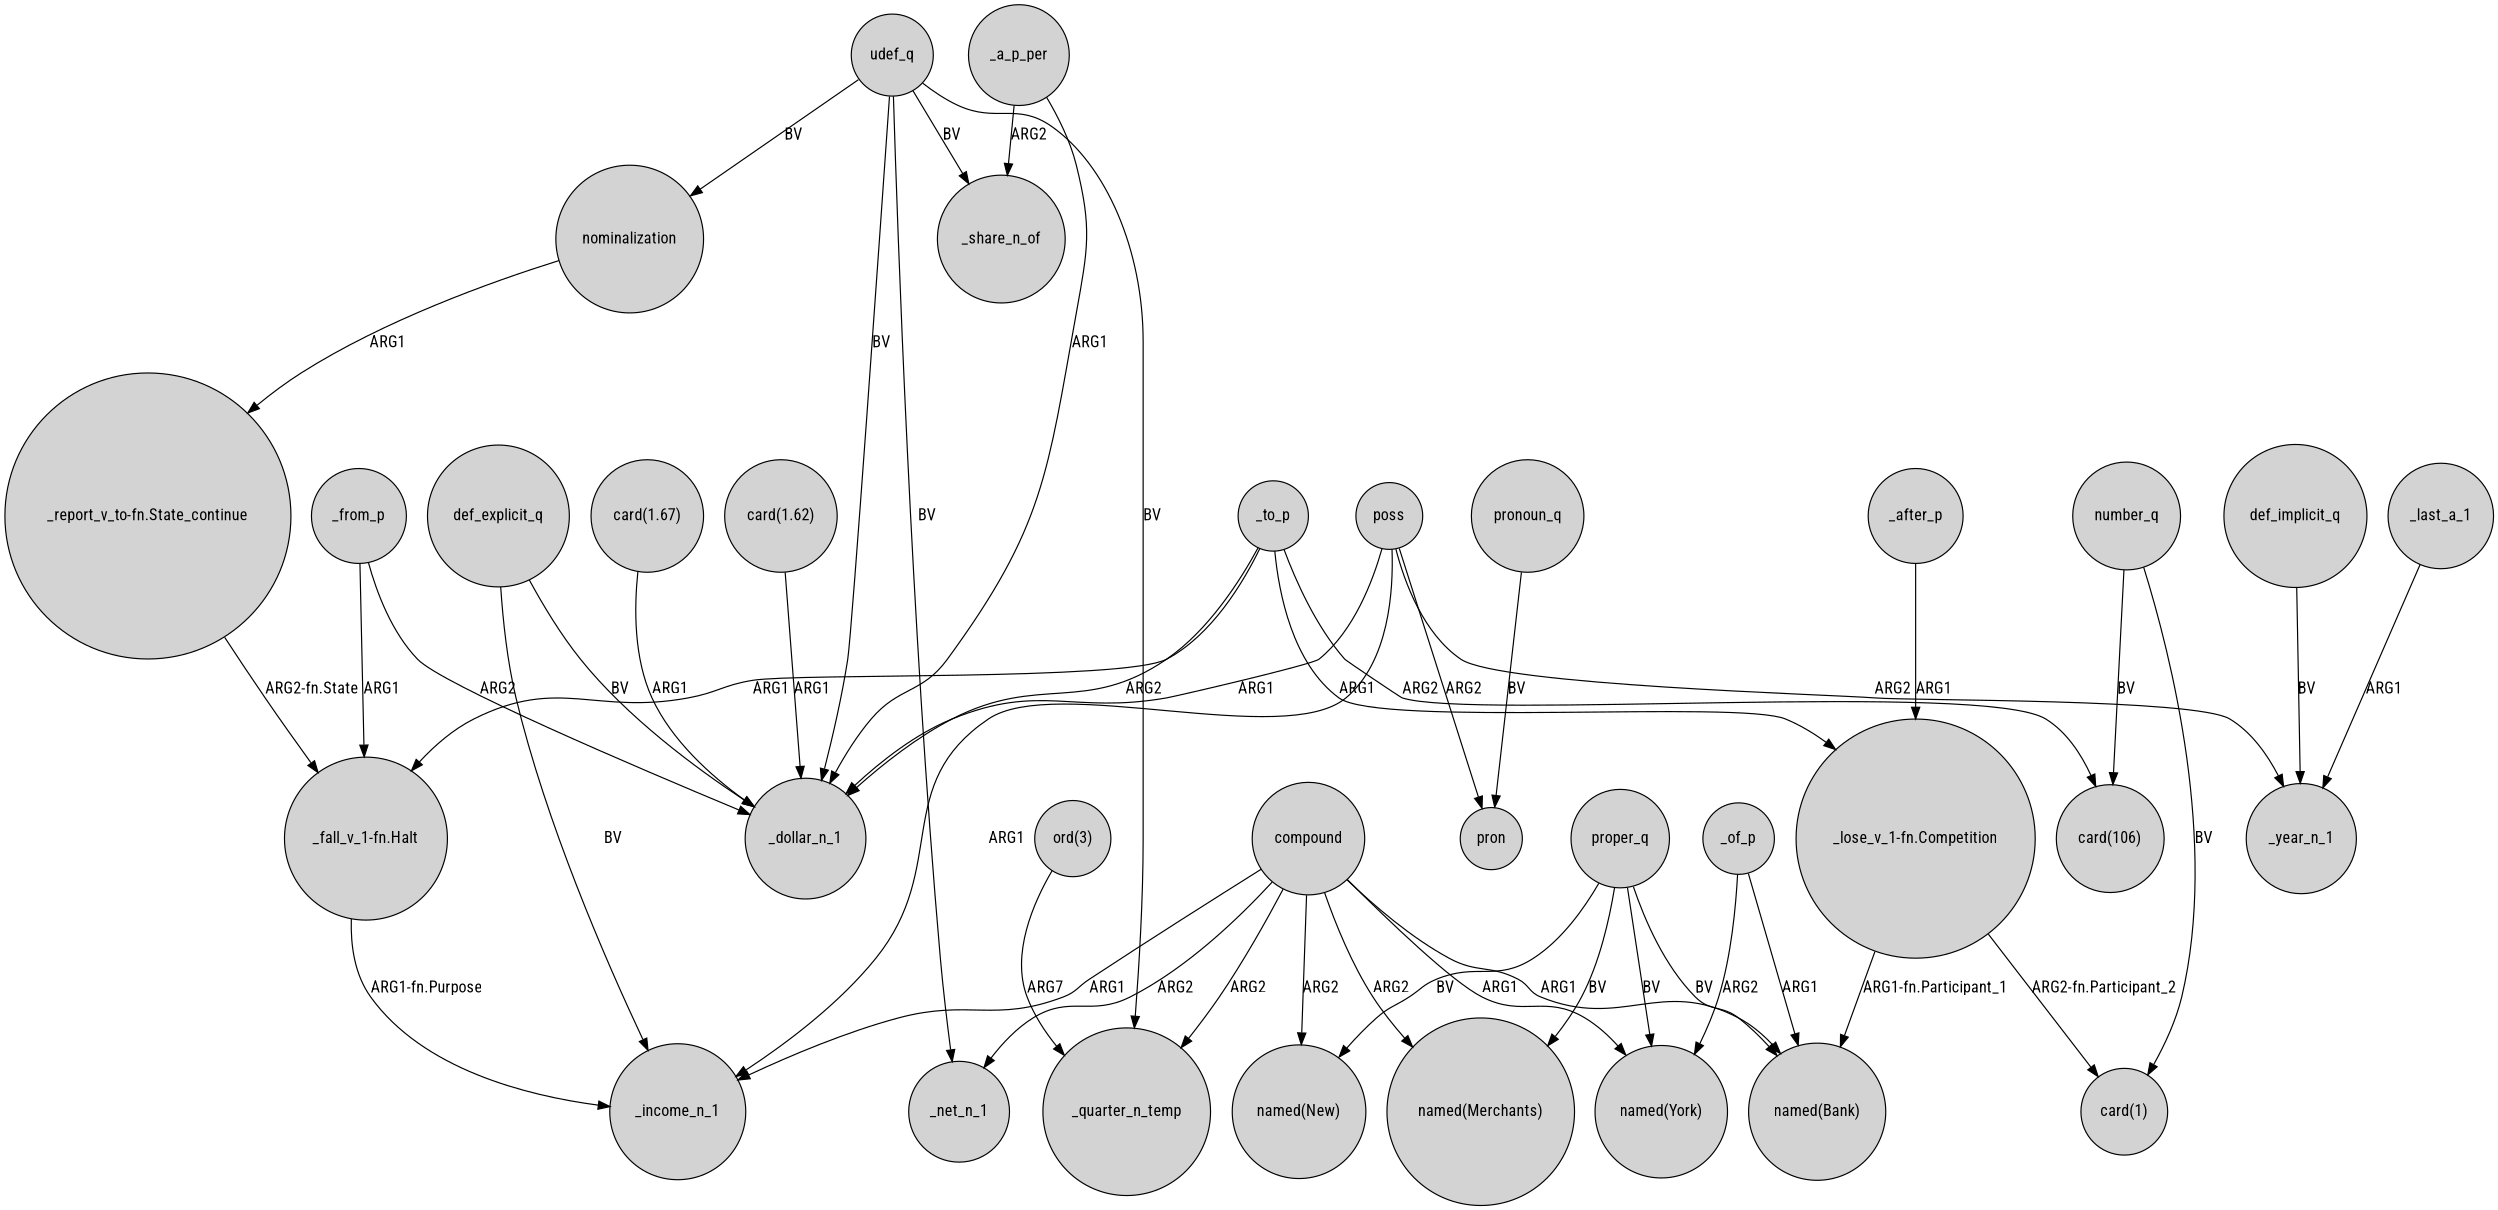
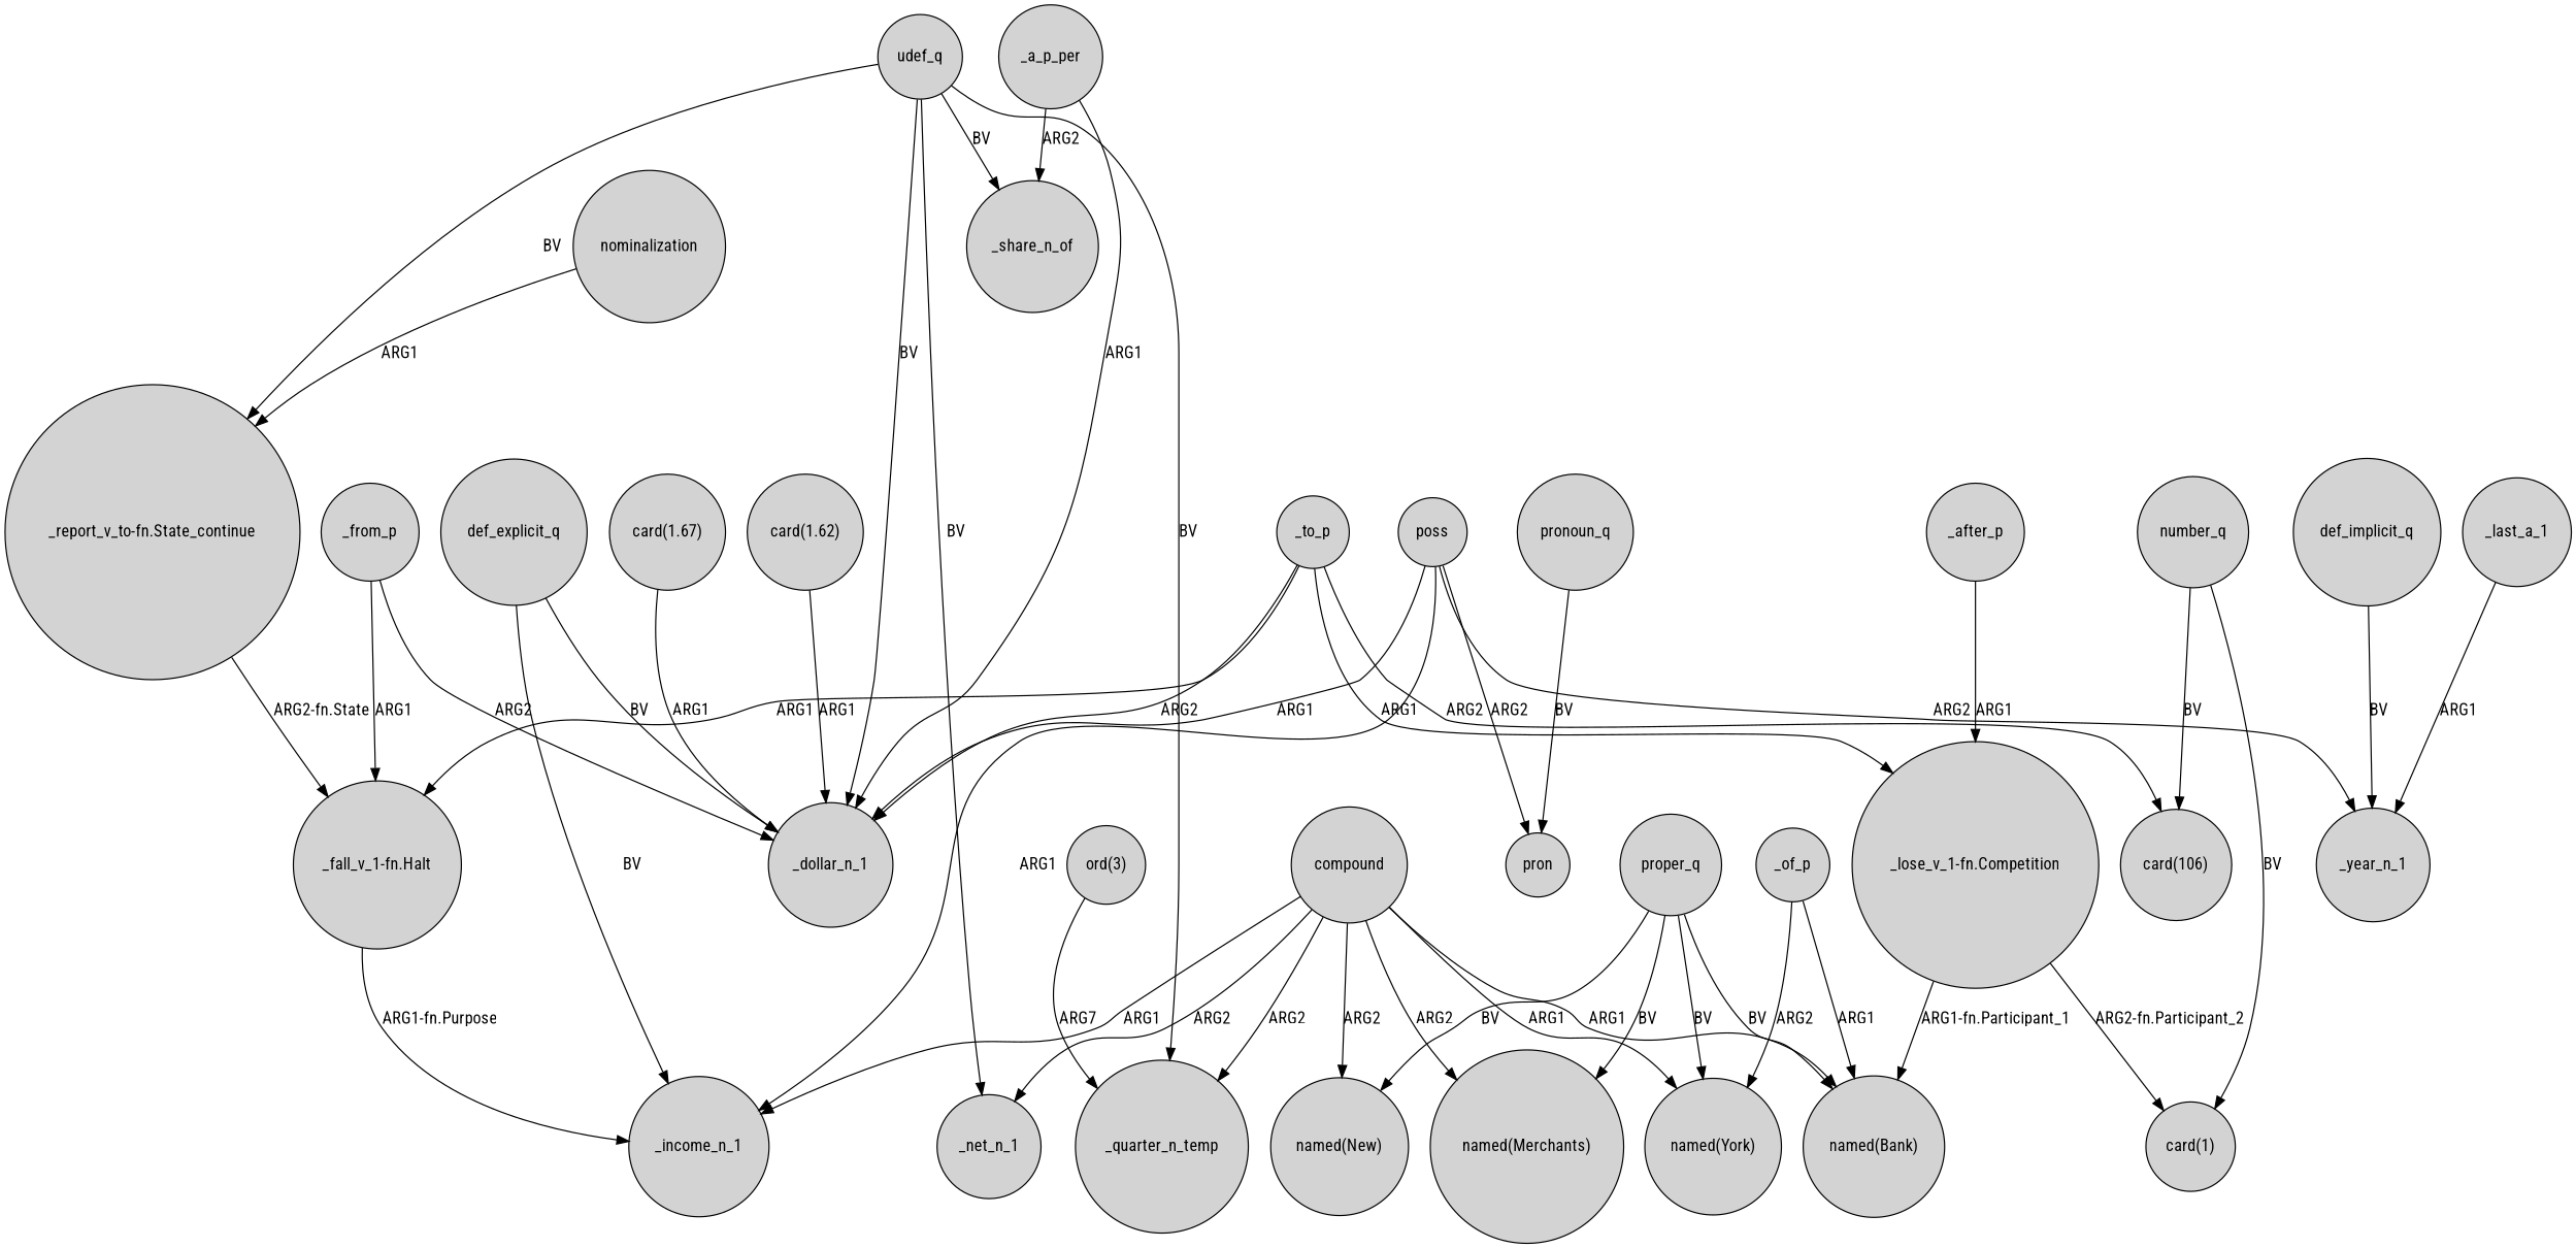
  digraph {
    fontname="Roboto Condensed"
    node [fontname="Roboto Condensed" shape=circle style=filled]
    edge [fontname="Roboto Condensed"]
    def_explicit_q
    _dollar_n_1
    _income_n_1
    "_lose_v_1-fn.Competition"
    "card(1)"
    "named(Bank)"
    compound
    "named(Merchants)"
    _net_n_1
    _quarter_n_temp
    "named(New)"
    "named(York)"
    "ord(3)"
    number_q
    "card(106)"
    def_implicit_q
    _year_n_1
    _from_p
    "_fall_v_1-fn.Halt"
    _to_p
    proper_q
    udef_q
    nominalization
    _share_n_of
    "_report_v_to-fn.State_continue"
    poss
    pron
    _after_p
    "card(1.62)"
    _of_p
    pronoun_q
    _a_p_per
    _last_a_1
    "card(1.67)"
    def_explicit_q -> _dollar_n_1 [label=BV]
    def_explicit_q -> _income_n_1 [label=BV]
    "_lose_v_1-fn.Competition" -> "card(1)" [label="ARG2-fn.Participant_2"]
    "_lose_v_1-fn.Competition" -> "named(Bank)" [label="ARG1-fn.Participant_1"]
    compound -> _income_n_1 [label=ARG1]
    compound -> "named(Bank)" [label=ARG1]
    compound -> "named(Merchants)" [label=ARG2]
    compound -> _net_n_1 [label=ARG2]
    compound -> _quarter_n_temp [label=ARG2]
    compound -> "named(New)" [label=ARG2]
    compound -> "named(York)" [label=ARG1]
    "ord(3)" -> _quarter_n_temp [label=ARG7]
    number_q -> "card(1)" [label=BV]
    number_q -> "card(106)" [label=BV]
    def_implicit_q -> _year_n_1 [label=BV]
    _from_p -> _dollar_n_1 [label=ARG2]
    _from_p -> "_fall_v_1-fn.Halt" [label=ARG1]
    "_fall_v_1-fn.Halt" -> _income_n_1 [label="ARG1-fn.Purpose"]
    _to_p -> _dollar_n_1 [label=ARG2]
    _to_p -> "_lose_v_1-fn.Competition" [label=ARG1]
    _to_p -> "card(106)" [label=ARG2]
    _to_p -> "_fall_v_1-fn.Halt" [label=ARG1]
    proper_q -> "named(Bank)" [label=BV]
    proper_q -> "named(Merchants)" [label=BV]
    proper_q -> "named(New)" [label=BV]
    proper_q -> "named(York)" [label=BV]
    udef_q -> _dollar_n_1 [label=BV]
    udef_q -> _net_n_1 [label=BV]
    udef_q -> _quarter_n_temp [label=BV]
-   udef_q -> nominalization [label=BV]
+   udef_q -> "_report_v_to-fn.State_continue" [label=BV]
    udef_q -> _share_n_of [label=BV]
    nominalization -> "_report_v_to-fn.State_continue" [label=ARG1]
    "_report_v_to-fn.State_continue" -> "_fall_v_1-fn.Halt" [label="ARG2-fn.State"]
    poss -> _dollar_n_1 [label=ARG1]
    poss -> _income_n_1 [label=ARG1]
    poss -> _year_n_1 [label=ARG2]
    poss -> pron [label=ARG2]
    _after_p -> "_lose_v_1-fn.Competition" [label=ARG1]
    "card(1.62)" -> _dollar_n_1 [label=ARG1]
    _of_p -> "named(Bank)" [label=ARG1]
    _of_p -> "named(York)" [label=ARG2]
    pronoun_q -> pron [label=BV]
    _a_p_per -> _dollar_n_1 [label=ARG1]
    _a_p_per -> _share_n_of [label=ARG2]
    _last_a_1 -> _year_n_1 [label=ARG1]
    "card(1.67)" -> _dollar_n_1 [label=ARG1]
  }
